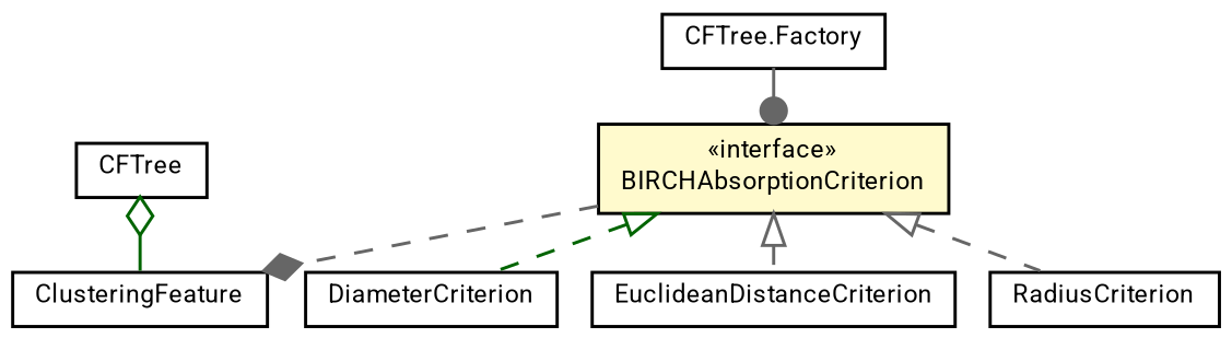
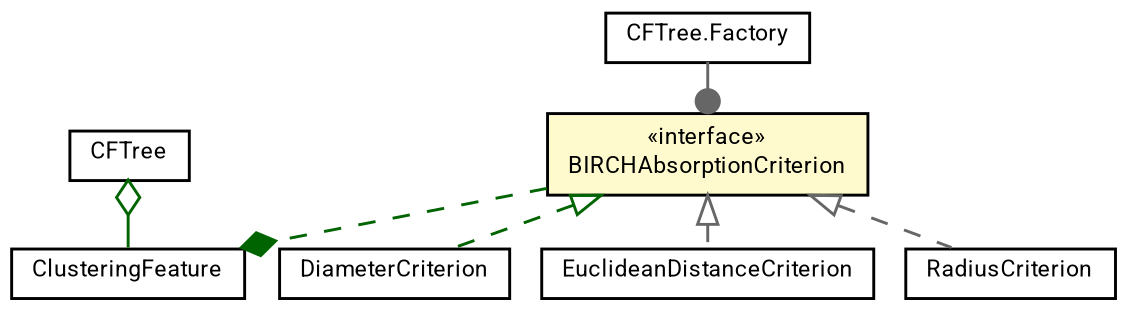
  digraph {
    nodesep=0.15
    rankdir=TB
    ranksep=0.25
    node [fontcolor=black fontname=Roboto fontsize=8 margin=0 shape=plaintext]
    edge [arrowtail=empty color=gray40 dir=back fontname=Roboto fontsize=7 labelfontname=Roboto labelfontsize=7 weight=9 style=dashed]
    n1 [height=0 label=<<table title="de.lmu.ifi.dbs.elki.algorithm.clustering.hierarchical.birch.DiameterCriterion" border="0" cellborder="1" cellspacing="0" cellpadding="2" href="DiameterCriterion.html" target="_parent"> 		<tr><td><table border="0" cellspacing="0" cellpadding="1"> 		<tr><td align="center" balign="center"> <font face="Roboto">DiameterCriterion</font> </td></tr> 		</table></td></tr> 		</table>> width=0]
    n2 [height=0 label=<<table title="de.lmu.ifi.dbs.elki.algorithm.clustering.hierarchical.birch.CFTree" border="0" cellborder="1" cellspacing="0" cellpadding="2" href="CFTree.html" target="_parent"> 		<tr><td><table border="0" cellspacing="0" cellpadding="1"> 		<tr><td align="center" balign="center"> <font face="Roboto">CFTree</font> </td></tr> 		</table></td></tr> 		</table>> width=0]
    n3 [height=0 label=<<table title="de.lmu.ifi.dbs.elki.algorithm.clustering.hierarchical.birch.ClusteringFeature" border="0" cellborder="1" cellspacing="0" cellpadding="2" href="ClusteringFeature.html" target="_parent"> 		<tr><td><table border="0" cellspacing="0" cellpadding="1"> 		<tr><td align="center" balign="center"> <font face="Roboto">ClusteringFeature</font> </td></tr> 		</table></td></tr> 		</table>> width=0]
    n4 [height=0 label=<<table title="de.lmu.ifi.dbs.elki.algorithm.clustering.hierarchical.birch.BIRCHAbsorptionCriterion" border="0" cellborder="1" cellspacing="0" cellpadding="2" bgcolor="lemonChiffon" href="BIRCHAbsorptionCriterion.html" target="_parent"> 		<tr><td><table border="0" cellspacing="0" cellpadding="1"> 		<tr><td align="center" balign="center"> &#171;interface&#187; </td></tr> 		<tr><td align="center" balign="center"> <font face="Roboto">BIRCHAbsorptionCriterion</font> </td></tr> 		</table></td></tr> 		</table>> width=0]
    n5 [height=0 label=<<table title="de.lmu.ifi.dbs.elki.algorithm.clustering.hierarchical.birch.EuclideanDistanceCriterion" border="0" cellborder="1" cellspacing="0" cellpadding="2" href="EuclideanDistanceCriterion.html" target="_parent"> 		<tr><td><table border="0" cellspacing="0" cellpadding="1"> 		<tr><td align="center" balign="center"> <font face="Roboto">EuclideanDistanceCriterion</font> </td></tr> 		</table></td></tr> 		</table>> width=0]
    n6 [height=0 label=<<table title="de.lmu.ifi.dbs.elki.algorithm.clustering.hierarchical.birch.RadiusCriterion" border="0" cellborder="1" cellspacing="0" cellpadding="2" href="RadiusCriterion.html" target="_parent"> 		<tr><td><table border="0" cellspacing="0" cellpadding="1"> 		<tr><td align="center" balign="center"> <font face="Roboto">RadiusCriterion</font> </td></tr> 		</table></td></tr> 		</table>> width=0]
    n7 [height=0 label=<<table title="de.lmu.ifi.dbs.elki.algorithm.clustering.hierarchical.birch.CFTree.Factory" border="0" cellborder="1" cellspacing="0" cellpadding="2" href="CFTree.Factory.html" target="_parent"> 		<tr><td><table border="0" cellspacing="0" cellpadding="1"> 		<tr><td align="center" balign="center"> <font face="Roboto">CFTree.Factory</font> </td></tr> 		</table></td></tr> 		</table>> width=0]
    n2 -> n3 [arrowhead=none arrowtail=ediamond color=darkgreen weight=4 style=""]
    n4 -> n1 [color=darkgreen]
-   n4 -> n3 [arrowhead=diamond weight=0 arrowtail="" dir=""]
+   n4 -> n3 [arrowhead=diamond color=darkgreen weight=0 arrowtail="" dir=""]
    n4 -> n5
    n4 -> n6
    n7 -> n4 [arrowhead=dot weight=1 arrowtail="" dir="" style=""]
  }
